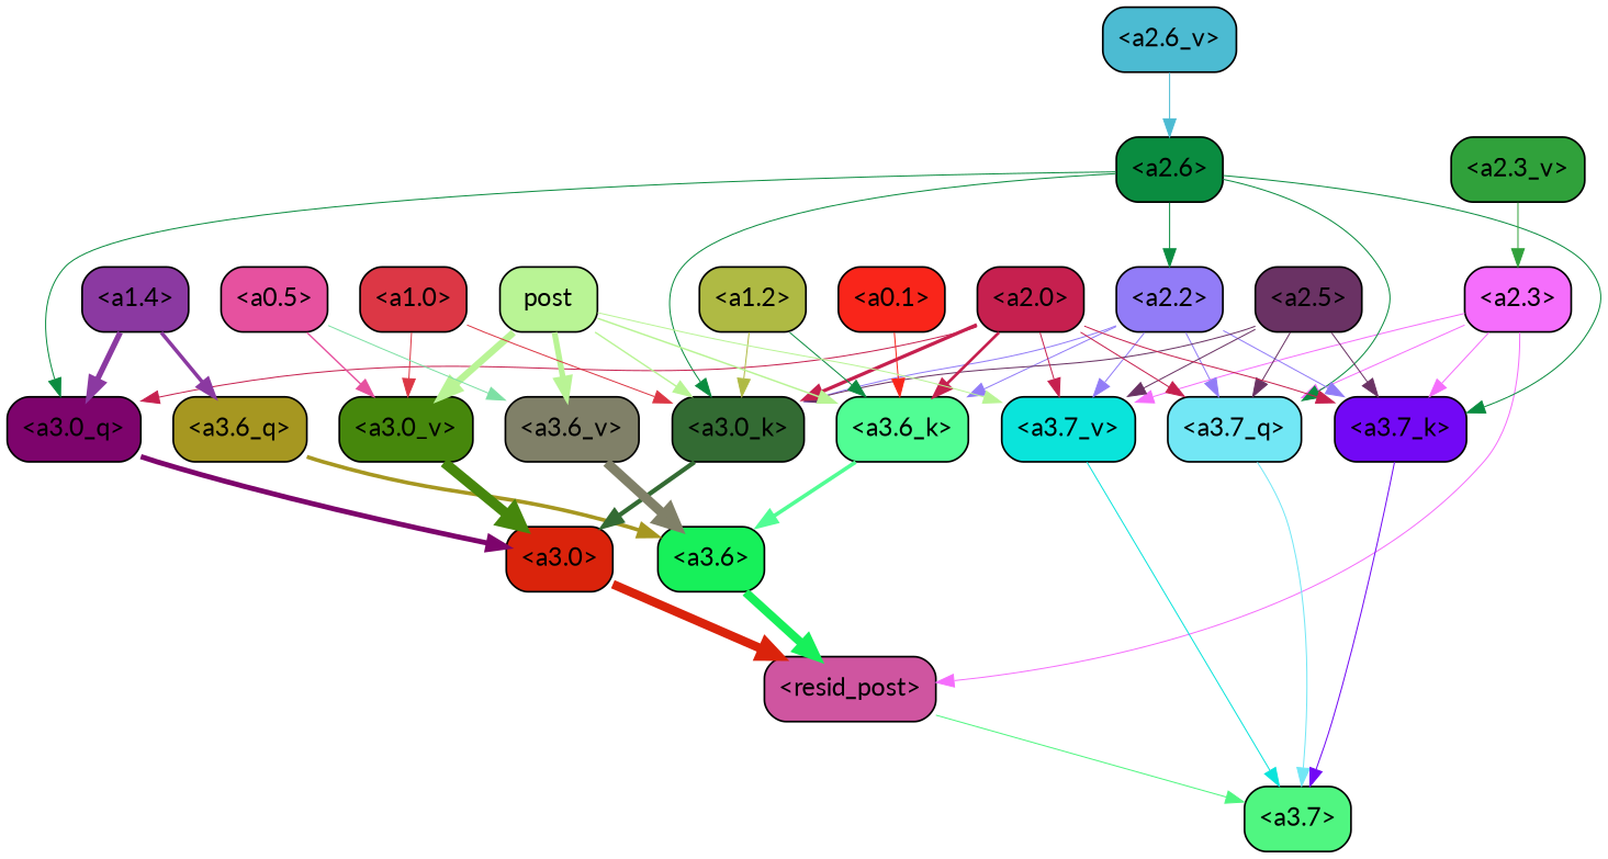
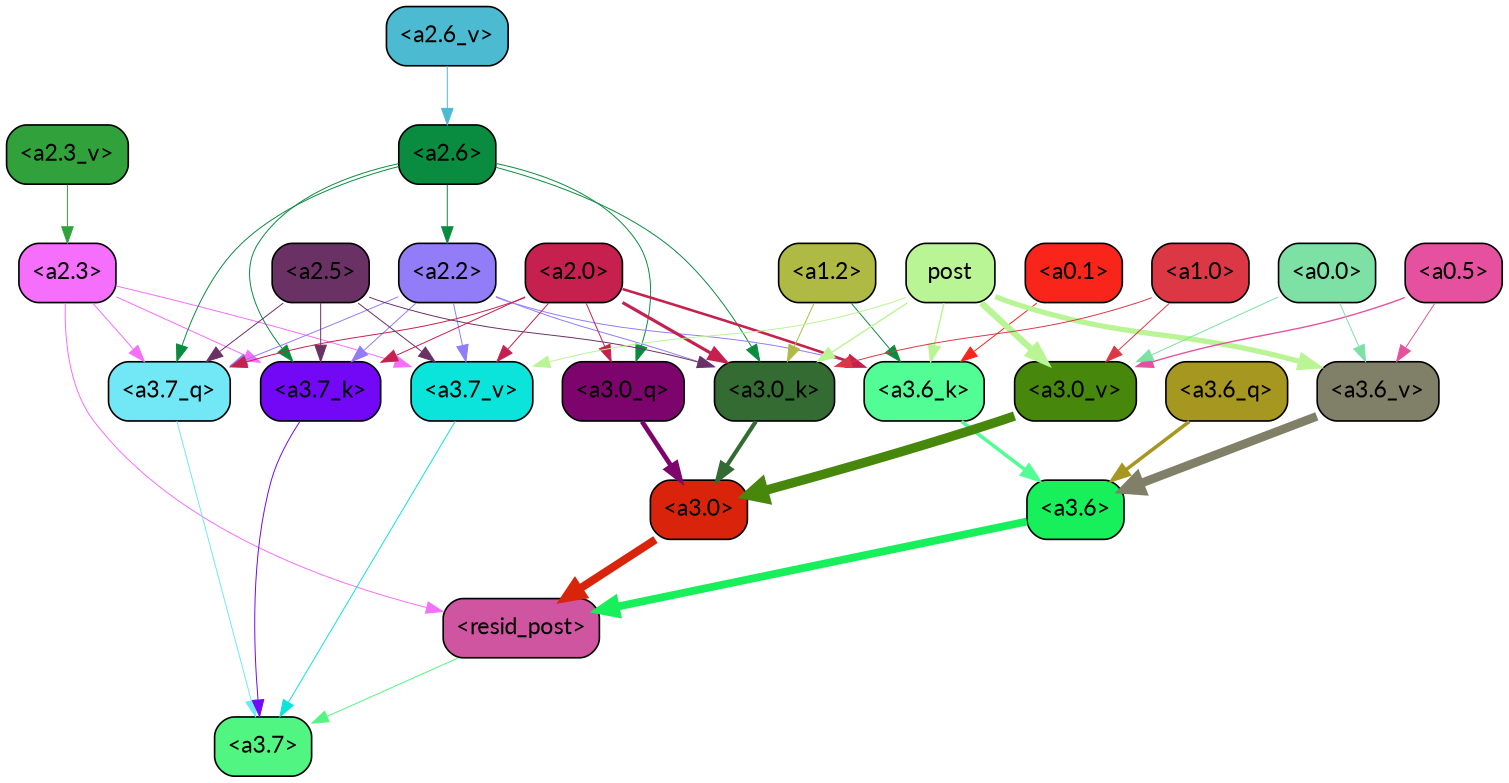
  strict digraph {
    fontname=Lato
    splines=true
    node [color=black fontname=Lato shape=box style="filled, rounded"]
    edge [color="#0a8c40" fontname=Lato penwidth=0.6]
    "<a3.7>" [fillcolor="#50f681"]
    "<resid_post>" [fillcolor="#cf55a0"]
    "<a3.6>" [fillcolor="#17f05a"]
    "<a3.0>" [fillcolor="#da230b"]
    "<a2.3>" [fillcolor="#f56efc"]
    "<a3.7_q>" [fillcolor="#72e7f5"]
    "<a3.7_k>" [fillcolor="#7208f5"]
    "<a3.7_v>" [fillcolor="#0ae4db"]
    "<a3.6_q>" [fillcolor="#a69721"]
    "<a3.0_q>" [fillcolor="#7d046c"]
    "<a3.6_k>" [fillcolor="#51fd94"]
    "<a3.0_k>" [fillcolor="#336b33"]
    "<a3.6_v>" [fillcolor="#808068"]
    "<a3.0_v>" [fillcolor="#46870c"]
    "<a2.6>" [fillcolor="#0a8c40"]
    "<a2.2>" [fillcolor="#927cf7"]
    "<a2.5>" [fillcolor="#6a3264"]
    "<a2.0>" [fillcolor="#c6204f"]
-   "<a1.4>" [fillcolor="#8b39a1"]
    "<a1.2>" [fillcolor="#afba44"]
    "<a0.1>" [fillcolor="#f9251a"]
    n22 [fillcolor="#b9f495" label=post]
    "<a1.0>" [fillcolor="#dc3745"]
    "<a0.5>" [fillcolor="#e6519f"]
+   "<a0.0>" [fillcolor="#7de0a4"]
    "<a2.6_v>" [fillcolor="#4cbbd2"]
    "<a2.3_v>" [fillcolor="#30a13b"]
    "<resid_post>" -> "<a3.7>" [color="#50f681"]
    "<a3.6>" -> "<resid_post>" [color="#17f05a" penwidth=4.751592040061951]
    "<a3.0>" -> "<resid_post>" [color="#da230b" penwidth=4.904066681861877]
    "<a2.3>" -> "<resid_post>" [color="#f56efc"]
    "<a2.3>" -> "<a3.7_q>" [color="#f56efc"]
    "<a2.3>" -> "<a3.7_k>" [color="#f56efc" penwidth=0.6069068089127541]
    "<a2.3>" -> "<a3.7_v>" [color="#f56efc"]
    "<a3.7_q>" -> "<a3.7>" [color="#72e7f5"]
    "<a3.7_k>" -> "<a3.7>" [color="#7208f5"]
    "<a3.7_v>" -> "<a3.7>" [color="#0ae4db"]
    "<a3.6_q>" -> "<a3.6>" [color="#a69721" penwidth=2.160832464694977]
    "<a3.0_q>" -> "<a3.0>" [color="#7d046c" penwidth=2.870753765106201]
    "<a3.6_k>" -> "<a3.6>" [color="#51fd94" penwidth=2.13908451795578]
    "<a3.0_k>" -> "<a3.0>" [color="#336b33" penwidth=2.520303964614868]
    "<a3.6_v>" -> "<a3.6>" [color="#808068" penwidth=5.297133803367615]
    "<a3.0_v>" -> "<a3.0>" [color="#46870c" penwidth=5.680712580680847]
    "<a2.6>" -> "<a3.7_q>"
    "<a2.6>" -> "<a3.7_k>"
    "<a2.6>" -> "<a3.0_q>"
    "<a2.6>" -> "<a3.0_k>"
    "<a2.6>" -> "<a2.2>"
    "<a2.2>" -> "<a3.7_q>" [color="#927cf7"]
    "<a2.2>" -> "<a3.7_k>" [color="#927cf7"]
    "<a2.2>" -> "<a3.7_v>" [color="#927cf7"]
    "<a2.2>" -> "<a3.6_k>" [color="#927cf7"]
    "<a2.2>" -> "<a3.0_k>" [color="#927cf7"]
    "<a2.5>" -> "<a3.7_q>" [color="#6a3264"]
    "<a2.5>" -> "<a3.7_k>" [color="#6a3264"]
    "<a2.5>" -> "<a3.7_v>" [color="#6a3264"]
    "<a2.5>" -> "<a3.0_k>" [color="#6a3264"]
    "<a2.0>" -> "<a3.7_q>" [color="#c6204f"]
    "<a2.0>" -> "<a3.7_k>" [color="#c6204f"]
    "<a2.0>" -> "<a3.7_v>" [color="#c6204f"]
    "<a2.0>" -> "<a3.0_q>" [color="#c6204f"]
    "<a2.0>" -> "<a3.6_k>" [color="#c6204f" penwidth=1.564806342124939]
    "<a2.0>" -> "<a3.0_k>" [color="#c6204f" penwidth=1.9353990852832794]
-   "<a1.4>" -> "<a3.6_q>" [color="#8b39a1" penwidth=2.0727532356977463]
-   "<a1.4>" -> "<a3.0_q>" [color="#8b39a1" penwidth=3.1279823780059814]
    "<a1.2>" -> "<a3.6_k>"
    "<a1.2>" -> "<a3.0_k>" [color="#afba44"]
    "<a0.1>" -> "<a3.6_k>" [color="#f9251a"]
    n22 -> "<a3.7_v>" [color="#b9f495"]
    n22 -> "<a3.6_k>" [color="#b9f495" penwidth=0.8915999233722687]
    n22 -> "<a3.0_k>" [color="#b9f495" penwidth=0.832088902592659]
    n22 -> "<a3.6_v>" [color="#b9f495" penwidth=3.1840110421180725]
    n22 -> "<a3.0_v>" [color="#b9f495" penwidth=3.8132747188210487]
    "<a1.0>" -> "<a3.0_k>" [color="#dc3745"]
    "<a1.0>" -> "<a3.0_v>" [color="#dc3745"]
-   "<a0.5>" -> "<a3.6_v>" [color="#7de0a4"]
+   "<a0.5>" -> "<a3.6_v>" [color="#e6519f"]
    "<a0.5>" -> "<a3.0_v>" [color="#e6519f" penwidth=0.8331108838319778]
+   "<a0.0>" -> "<a3.6_v>" [color="#7de0a4"]
+   "<a0.0>" -> "<a3.0_v>" [color="#7de0a4"]
    "<a2.6_v>" -> "<a2.6>" [color="#4cbbd2"]
    "<a2.3_v>" -> "<a2.3>" [color="#30a13b"]
  }
